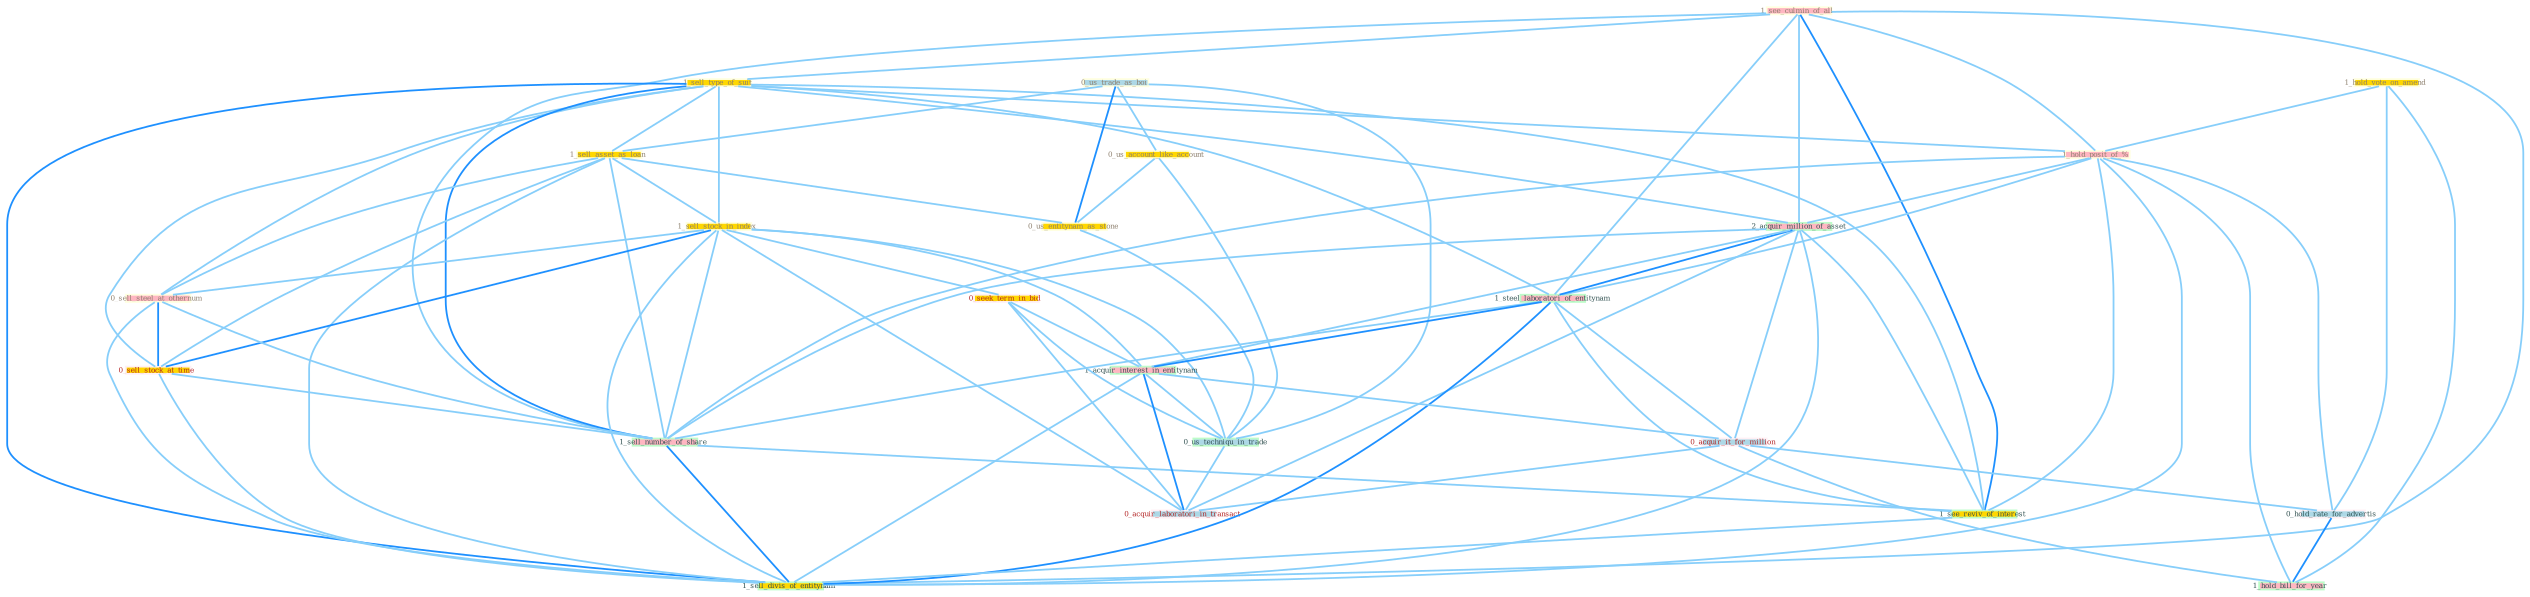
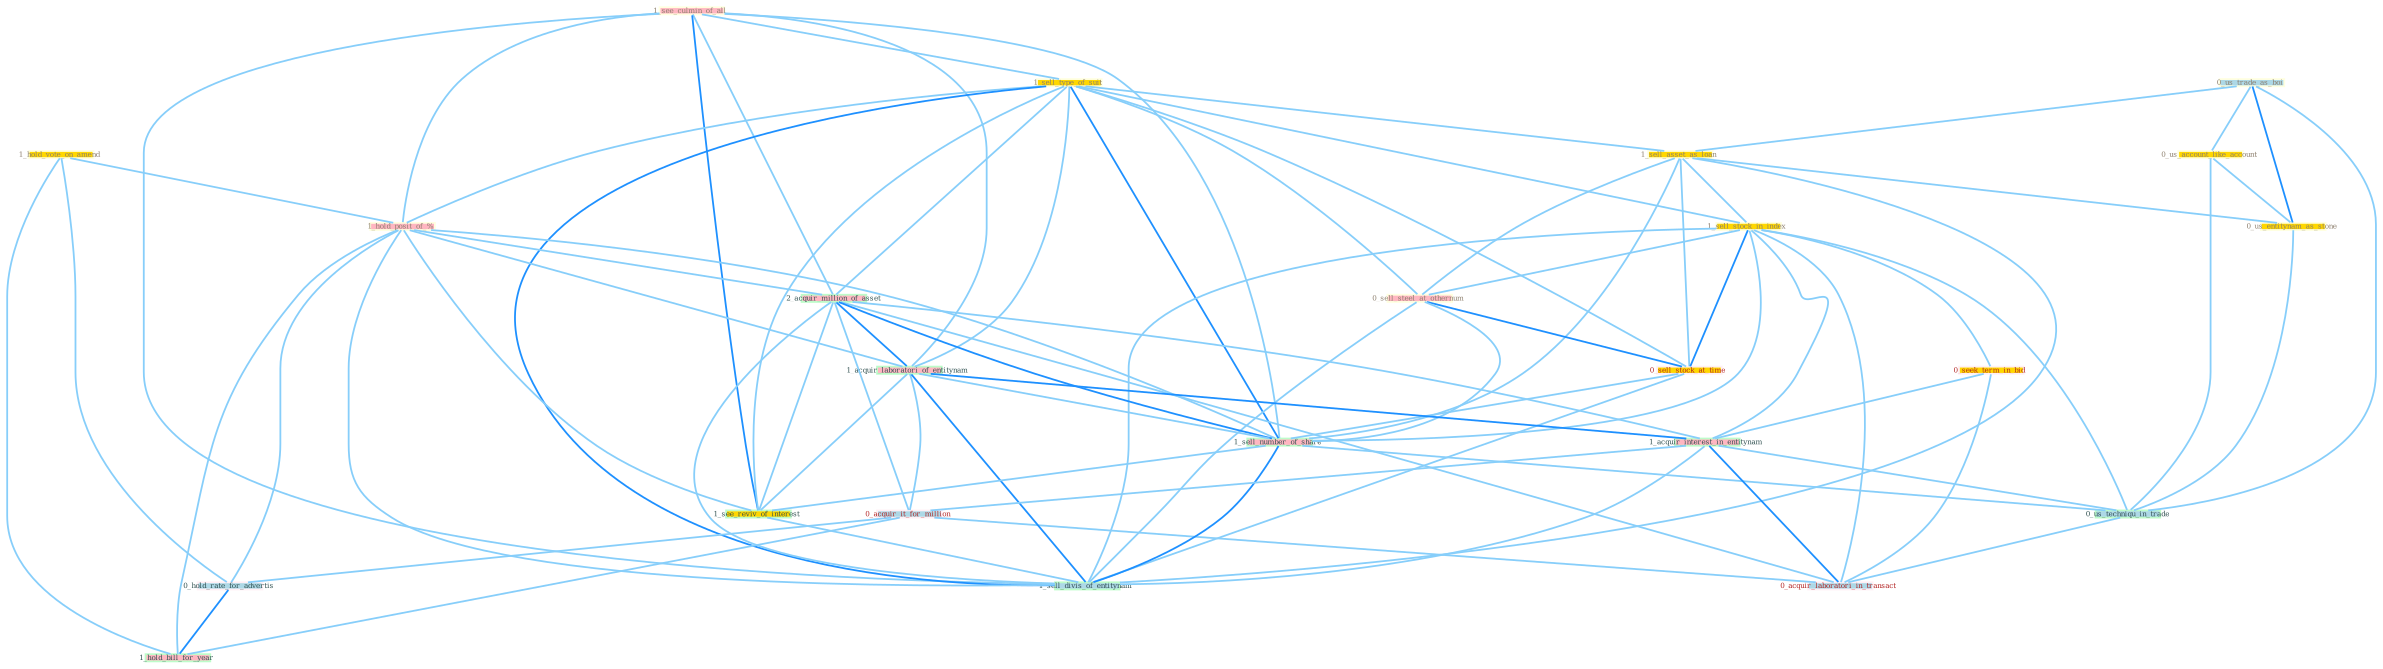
  graph {
    fontname="DejaVu Serif"
    node [color="#ffffe0" fillcolor=gold fixedsize=true fontcolor="#8b7d6b" fontname="DejaVu Serif" fontsize=4 shape=polygon style=filled]
    edge [color="#87cefa" fontname="DejaVu Serif" w=1]
    "1_hold_vote_on_amend " [height=.06 width=.5]
    "1_see_culmin_of_all " [fillcolor=lightpink height=.06 width=.5]
    "1_sell_type_of_suit " [height=.06 width=.5]
    "0_us_trade_as_boi " [fillcolor=lightblue height=.06 width=.5]
    "1_sell_asset_as_loan " [height=.06 width=.5]
    "1_hold_posit_of_% " [fillcolor=lightpink height=.06 width=.5]
    "1_sell_stock_in_index " [height=.06 width=.5]
    "0_sell_steel_at_othernum " [fillcolor=lightpink height=.06 width=.5]
    "0_us_account_like_account " [height=.06 width=.5]
    "0_us_entitynam_as_stone " [height=.06 width=.5]
    "0_seek_term_in_bid " [color="#fff0f5" fontcolor="#b22222" height=.06 width=.5]
    "0_acquir_it_for_million " [color="#fff0f5" fillcolor=lightblue fontcolor="#b22222" height=.06 width=.5]
    "0_hold_rate_for_advertis " [color="#fff0f5" fillcolor=lightblue fontcolor="#2f4f4f" height=.06 width=.5]
    "0_acquir_laboratori_in_transact " [color="#fff0f5" fillcolor=lightblue fontcolor="#b22222" height=.06 width=.5]
    "0_sell_stock_at_time " [color="#fff0f5" fontcolor="#b22222" height=.06 width=.5]
    "1_hold_bill_for_year " [color="#BDFCC9" fillcolor=lightpink fontcolor="#2f4f4f" height=.06 width=.5]
    n17 [color="#BDFCC9" fillcolor=lightpink fontcolor="#2f4f4f" height=.06 label="2_acquir_million_of_asset" width=.5]
-   "1_acquir_laboratori_of_entitynam " [color="#BDFCC9" fillcolor=lightpink fontcolor="#2f4f4f" height=.06 width=.5 label="1_steel_laboratori_of_entitynam"]
+   "1_acquir_laboratori_of_entitynam " [color="#BDFCC9" fillcolor=lightpink fontcolor="#2f4f4f" height=.06 width=.5]
    "1_sell_number_of_share " [color="#BDFCC9" fillcolor=lightpink fontcolor="#2f4f4f" height=.06 width=.5]
    "1_see_reviv_of_interest " [color="#BDFCC9" fontcolor="#2f4f4f" height=.06 width=.5]
-   "1_sell_divis_of_entitynam " [color="#BDFCC9" fontcolor="#2f4f4f" height=.06 width=.5]
+   "1_sell_divis_of_entitynam " [color="#BDFCC9" fillcolor=lightblue fontcolor="#2f4f4f" height=.06 width=.5]
    n22 [color="#BDFCC9" fillcolor=lightblue fontcolor="#2f4f4f" height=.06 label="0_us_techniqu_in_trade" width=.5]
    "1_acquir_interest_in_entitynam " [color="#BDFCC9" fillcolor=lightpink fontcolor="#2f4f4f" height=.06 width=.5]
    subgraph sub_1 {
      "1_hold_vote_on_amend "
      "1_see_culmin_of_all "
      "1_sell_type_of_suit "
      "0_us_trade_as_boi "
      "1_sell_asset_as_loan "
      "1_hold_posit_of_% "
      "1_sell_stock_in_index "
      "0_sell_steel_at_othernum "
      "0_us_account_like_account "
      "0_us_entitynam_as_stone "
    }
    subgraph sub_2 {
      "0_seek_term_in_bid "
      "0_acquir_it_for_million "
      "0_hold_rate_for_advertis "
      "0_acquir_laboratori_in_transact "
      "0_sell_stock_at_time "
    }
    "1_hold_vote_on_amend " -- "1_hold_posit_of_% "
    "1_hold_vote_on_amend " -- "0_hold_rate_for_advertis "
    "1_hold_vote_on_amend " -- "1_hold_bill_for_year "
    "1_see_culmin_of_all " -- "1_sell_type_of_suit "
    "1_see_culmin_of_all " -- "1_hold_posit_of_% "
    "1_see_culmin_of_all " -- n17
    "1_see_culmin_of_all " -- "1_acquir_laboratori_of_entitynam "
    "1_see_culmin_of_all " -- "1_sell_number_of_share "
    "1_see_culmin_of_all " -- "1_see_reviv_of_interest " [color="#1e90ff" w=2]
    "1_see_culmin_of_all " -- "1_sell_divis_of_entitynam "
    "1_sell_type_of_suit " -- "1_sell_asset_as_loan "
    "1_sell_type_of_suit " -- "1_hold_posit_of_% "
    "1_sell_type_of_suit " -- "1_sell_stock_in_index "
    "1_sell_type_of_suit " -- "0_sell_steel_at_othernum "
    "1_sell_type_of_suit " -- "0_sell_stock_at_time "
    "1_sell_type_of_suit " -- n17
    "1_sell_type_of_suit " -- "1_acquir_laboratori_of_entitynam "
    "1_sell_type_of_suit " -- "1_sell_number_of_share " [color="#1e90ff" w=2]
    "1_sell_type_of_suit " -- "1_see_reviv_of_interest "
    "1_sell_type_of_suit " -- "1_sell_divis_of_entitynam " [color="#1e90ff" w=2]
    "0_us_trade_as_boi " -- "1_sell_asset_as_loan "
    "0_us_trade_as_boi " -- "0_us_account_like_account "
    "0_us_trade_as_boi " -- "0_us_entitynam_as_stone " [color="#1e90ff" w=2]
    "0_us_trade_as_boi " -- n22
    "1_sell_asset_as_loan " -- "1_sell_stock_in_index "
    "1_sell_asset_as_loan " -- "0_sell_steel_at_othernum "
    "1_sell_asset_as_loan " -- "0_us_entitynam_as_stone "
    "1_sell_asset_as_loan " -- "0_sell_stock_at_time "
    "1_sell_asset_as_loan " -- "1_sell_number_of_share "
    "1_sell_asset_as_loan " -- "1_sell_divis_of_entitynam "
    "1_hold_posit_of_% " -- "0_hold_rate_for_advertis "
    "1_hold_posit_of_% " -- "1_hold_bill_for_year "
    "1_hold_posit_of_% " -- n17
    "1_hold_posit_of_% " -- "1_acquir_laboratori_of_entitynam "
    "1_hold_posit_of_% " -- "1_sell_number_of_share "
    "1_hold_posit_of_% " -- "1_see_reviv_of_interest "
    "1_hold_posit_of_% " -- "1_sell_divis_of_entitynam "
    "1_sell_stock_in_index " -- "0_sell_steel_at_othernum "
    "1_sell_stock_in_index " -- "0_seek_term_in_bid "
    "1_sell_stock_in_index " -- "0_acquir_laboratori_in_transact "
    "1_sell_stock_in_index " -- "0_sell_stock_at_time " [color="#1e90ff" w=2]
    "1_sell_stock_in_index " -- "1_sell_number_of_share "
    "1_sell_stock_in_index " -- "1_sell_divis_of_entitynam "
    "1_sell_stock_in_index " -- n22
    "1_sell_stock_in_index " -- "1_acquir_interest_in_entitynam "
    "0_sell_steel_at_othernum " -- "0_sell_stock_at_time " [color="#1e90ff" w=2]
    "0_sell_steel_at_othernum " -- "1_sell_number_of_share "
    "0_sell_steel_at_othernum " -- "1_sell_divis_of_entitynam "
    "0_us_account_like_account " -- "0_us_entitynam_as_stone "
    "0_us_account_like_account " -- n22
    "0_us_entitynam_as_stone " -- n22
    "0_seek_term_in_bid " -- "0_acquir_laboratori_in_transact "
-   "0_seek_term_in_bid " -- n22
+   "1_sell_number_of_share " -- n22
    "0_seek_term_in_bid " -- "1_acquir_interest_in_entitynam "
    "0_acquir_it_for_million " -- "0_hold_rate_for_advertis "
    "0_acquir_it_for_million " -- "0_acquir_laboratori_in_transact "
    "0_acquir_it_for_million " -- "1_hold_bill_for_year "
    "0_hold_rate_for_advertis " -- "1_hold_bill_for_year " [color="#1e90ff" w=2]
    "0_sell_stock_at_time " -- "1_sell_number_of_share "
    "0_sell_stock_at_time " -- "1_sell_divis_of_entitynam "
    n17 -- "0_acquir_it_for_million "
    n17 -- "0_acquir_laboratori_in_transact "
    n17 -- "1_acquir_laboratori_of_entitynam " [color="#1e90ff" w=2]
-   n17 -- "1_sell_number_of_share "
+   n17 -- "1_sell_number_of_share " [color="#1e90ff"]
    n17 -- "1_see_reviv_of_interest "
    n17 -- "1_sell_divis_of_entitynam "
    n17 -- "1_acquir_interest_in_entitynam "
    "1_acquir_laboratori_of_entitynam " -- "0_acquir_it_for_million "
    "1_acquir_laboratori_of_entitynam " -- "1_sell_number_of_share "
    "1_acquir_laboratori_of_entitynam " -- "1_see_reviv_of_interest "
    "1_acquir_laboratori_of_entitynam " -- "1_sell_divis_of_entitynam " [color="#1e90ff" w=2]
    "1_acquir_laboratori_of_entitynam " -- "1_acquir_interest_in_entitynam " [color="#1e90ff" w=2]
    "1_sell_number_of_share " -- "1_see_reviv_of_interest "
    "1_sell_number_of_share " -- "1_sell_divis_of_entitynam " [color="#1e90ff" w=2]
    "1_see_reviv_of_interest " -- "1_sell_divis_of_entitynam "
    n22 -- "0_acquir_laboratori_in_transact "
    "1_acquir_interest_in_entitynam " -- "0_acquir_it_for_million "
    "1_acquir_interest_in_entitynam " -- "0_acquir_laboratori_in_transact " [color="#1e90ff" w=2]
    "1_acquir_interest_in_entitynam " -- "1_sell_divis_of_entitynam "
    "1_acquir_interest_in_entitynam " -- n22
  }
